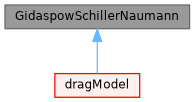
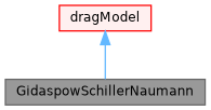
  digraph {
    node [fontname=Helvetica fontsize=10 shape=box style=filled]
    n1 [color=gray40 fillcolor=grey60 fontcolor=black height=0.2 label=GidaspowSchillerNaumann width=0.4]
    n2 [color=red fillcolor="#FFF0F0" height=0.2 label=dragModel width=0.4]
-   n1 -> n2 [color=steelblue1 dir=back fontname=Helvetica fontsize=10 labelfontname=Helvetica labelfontsize=10 style=solid]
+   n2 -> n1 [color=steelblue1 dir=back fontname=Helvetica fontsize=10 labelfontname=Helvetica labelfontsize=10 style=solid]
  }
